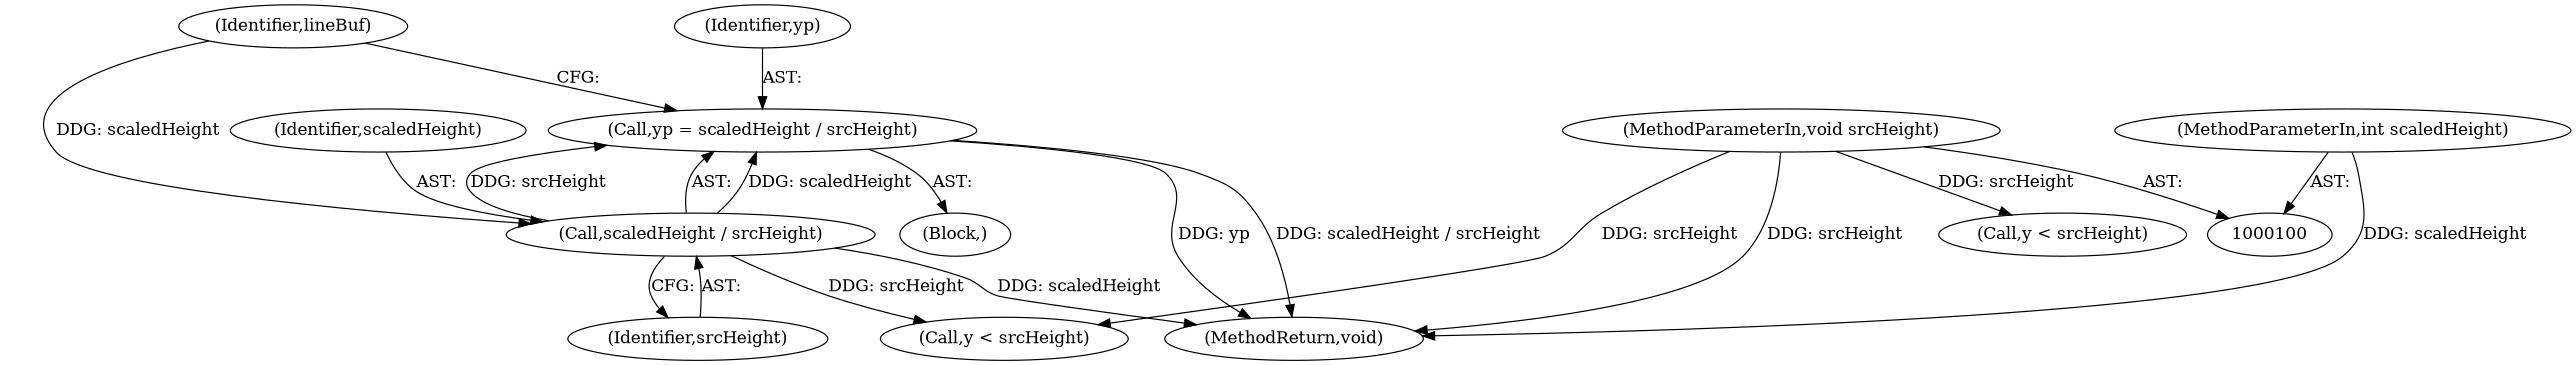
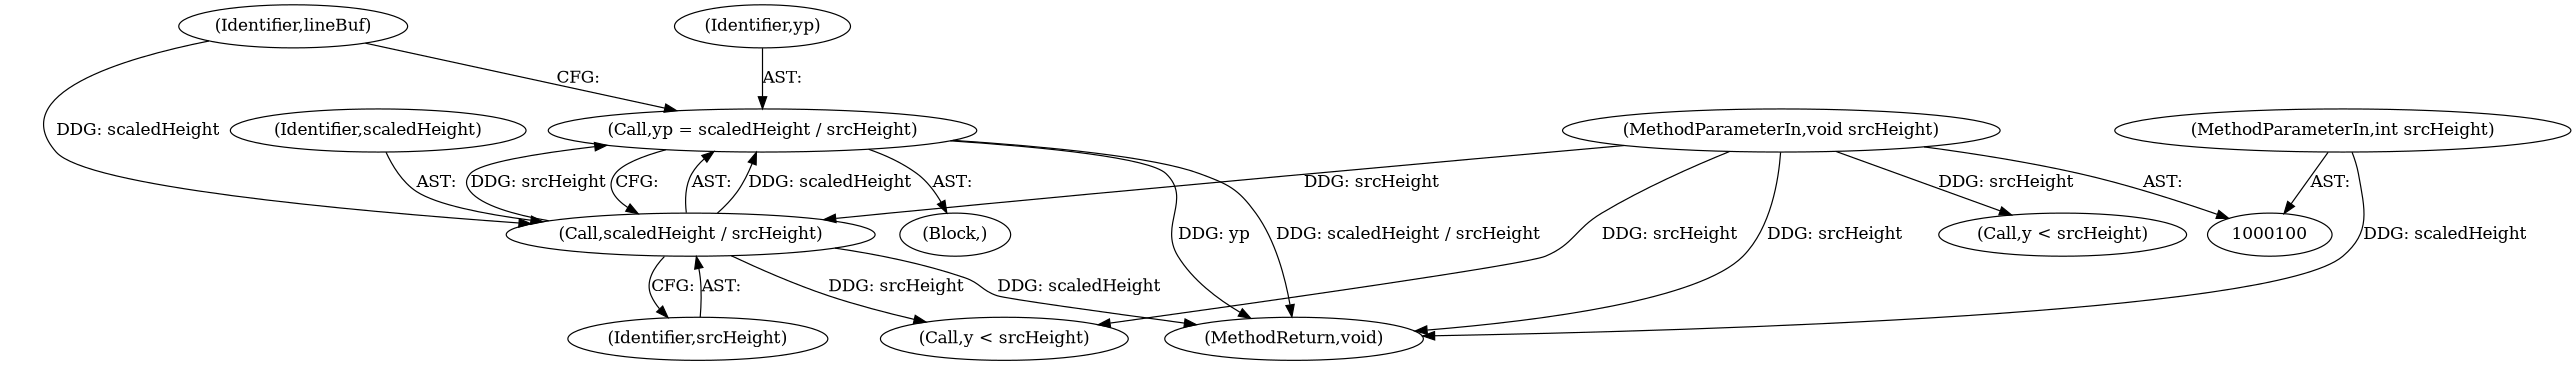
  digraph {
    n1 [label="(Call,yp = scaledHeight / srcHeight)"]
    n2 [label="(Call,scaledHeight / srcHeight)"]
    n3 [label="(MethodReturn,void)"]
    n4 [label="(Block,)"]
    n5 [label="(Identifier,srcHeight)"]
    n6 [label="(Call,y < srcHeight)"]
-   n7 [label="(MethodParameterIn,int scaledHeight)"]
+   n7 [label="(MethodParameterIn,int srcHeight)"]
    1000100
    n9 [label="(MethodParameterIn,void srcHeight)"]
    n10 [label="(Call,y < srcHeight)"]
    n11 [label="(Identifier,scaledHeight)"]
    n12 [label="(Identifier,yp)"]
    n13 [label="(Identifier,lineBuf)"]
+   n1 -> n2 [label="CFG: "]
    n1 -> n3 [label="DDG: scaledHeight / srcHeight"]
    n1 -> n3 [label="DDG: yp"]
    n1 -> n4 [label="AST: "]
    n2 -> n1 [label="AST: "]
    n2 -> n1 [label="DDG: scaledHeight"]
    n2 -> n1 [label="DDG: srcHeight"]
    n2 -> n3 [label="DDG: scaledHeight"]
    n2 -> n5 [label="CFG: "]
    n2 -> n6 [label="DDG: srcHeight"]
    n5 -> n2 [label="AST: "]
    n7 -> n3 [label="DDG: scaledHeight"]
    n7 -> 1000100 [label="AST: "]
+   n9 -> n2 [label="DDG: srcHeight"]
    n9 -> n3 [label="DDG: srcHeight"]
    n9 -> n6 [label="DDG: srcHeight"]
    n9 -> 1000100 [label="AST: "]
    n9 -> n10 [label="DDG: srcHeight"]
    n11 -> n2 [label="AST: "]
    n12 -> n1 [label="AST: "]
    n13 -> n1 [label="CFG: "]
    n13 -> n2 [label="DDG: scaledHeight"]
  }
